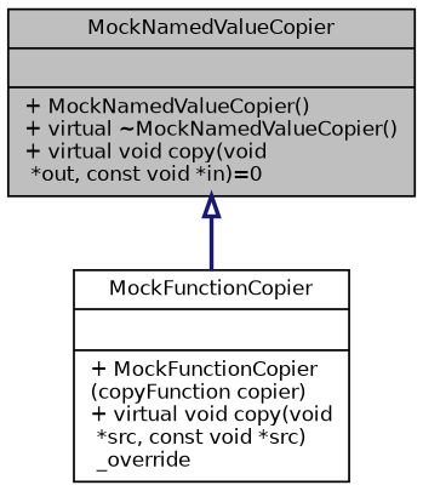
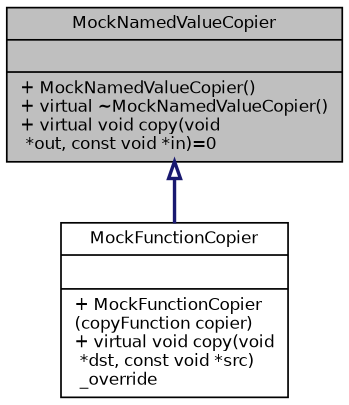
  digraph {
    node [color=black fontname=Helvetica fontsize=10 shape=record style=filled]
    n1 [fillcolor=grey75 fontcolor=black height=0.2 label="{MockNamedValueCopier\n||+  MockNamedValueCopier()\l+ virtual ~MockNamedValueCopier()\l+ virtual void copy(void\l *out, const void *in)=0\l}" width=0.4]
-   n2 [fillcolor=white height=0.2 label="{MockFunctionCopier\n||+  MockFunctionCopier\l(copyFunction copier)\l+ virtual void copy(void\l *src, const void *src)\l _override\l}" width=0.4]
+   n2 [fillcolor=white height=0.2 label="{MockFunctionCopier\n||+  MockFunctionCopier\l(copyFunction copier)\l+ virtual void copy(void\l *dst, const void *src)\l _override\l}" width=0.4]
    n1 -> n2 [arrowtail=onormal color=midnightblue dir=back fontname=Helvetica fontsize=10 labelfontname=Helvetica labelfontsize=10 style=bold]
  }
